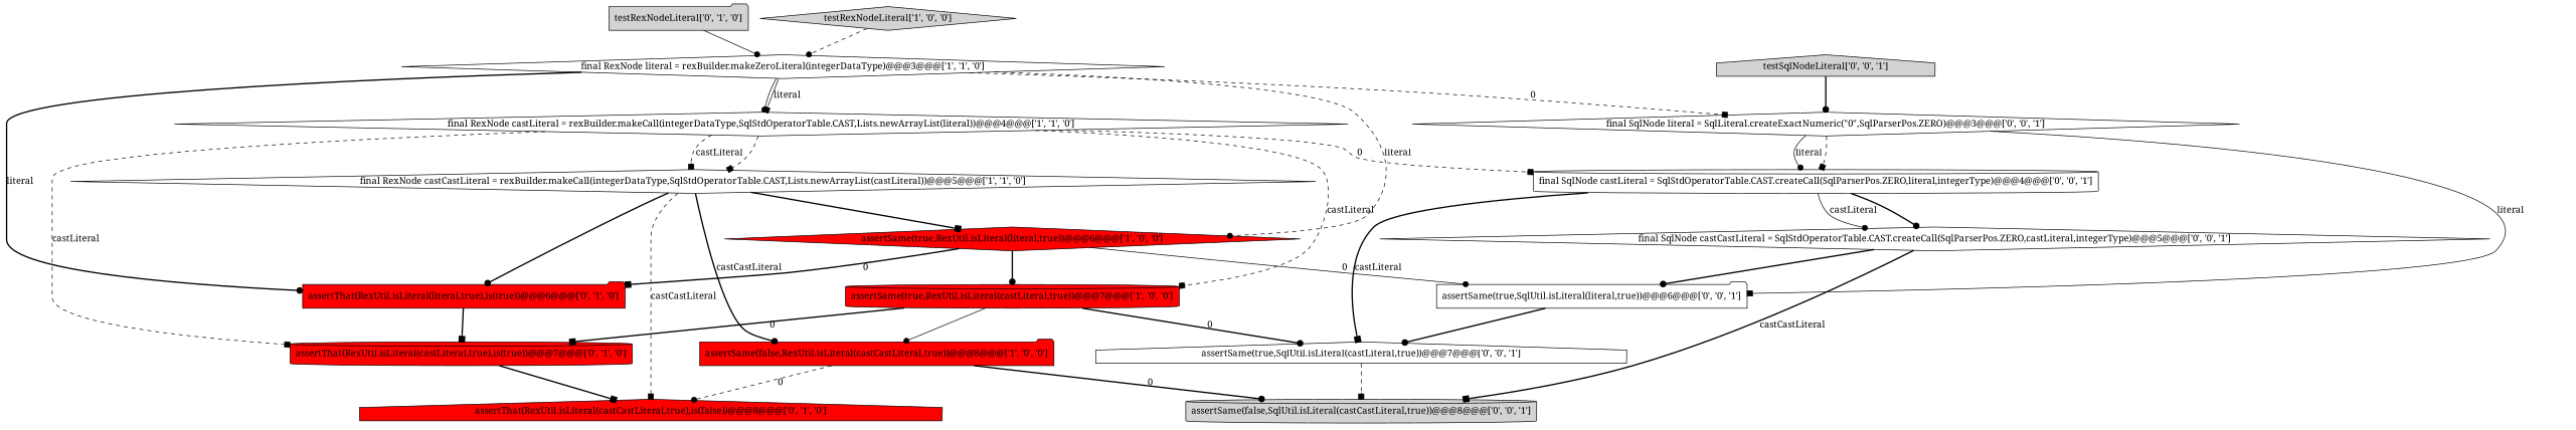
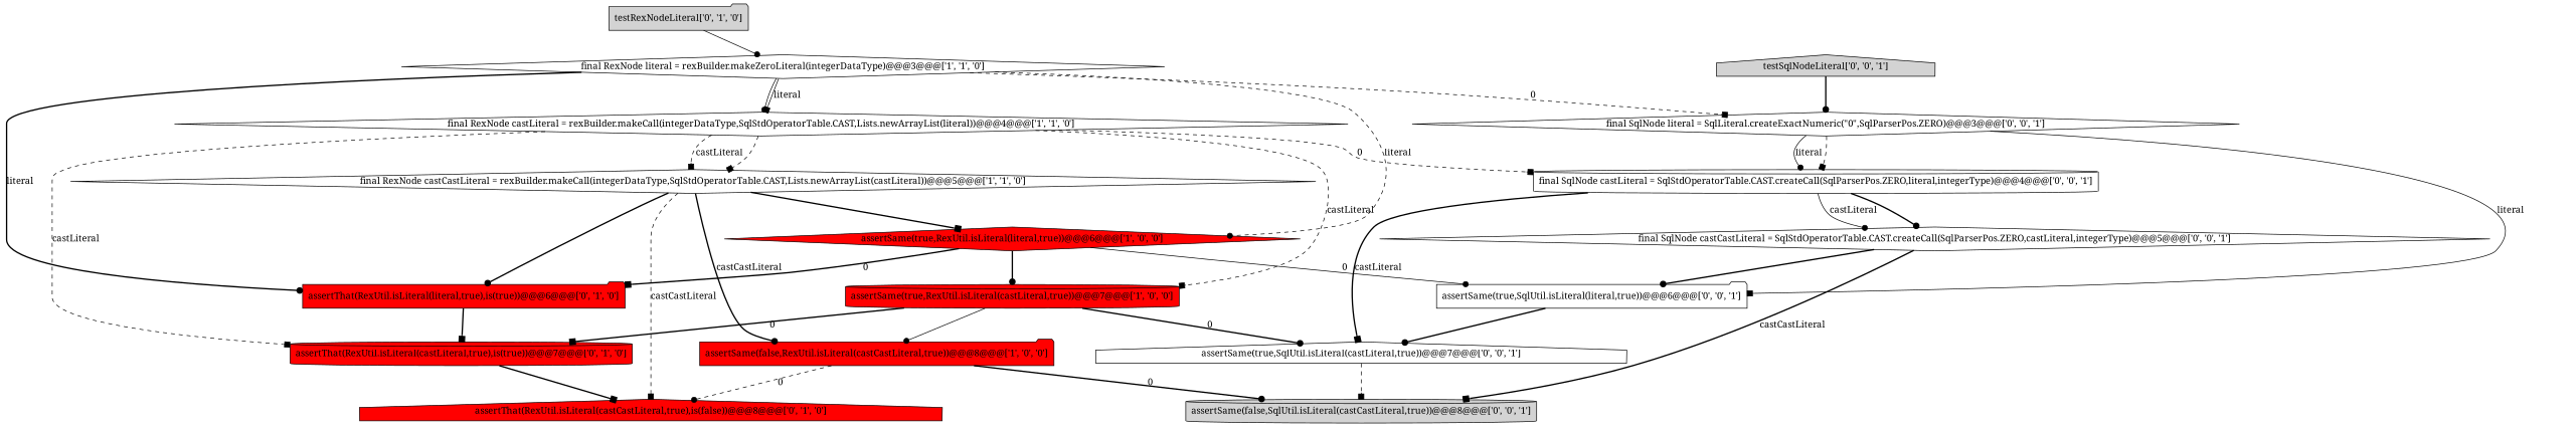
  digraph {
    fontname="Noto Serif"
    node [fillcolor=white shape=diamond style=filled fontname="Noto Serif"]
    edge [style=bold arrowhead=dot fontname="Noto Serif"]
    n1 [fillcolor=red label="assertSame(false,RexUtil.isLiteral(castCastLiteral,true))@@@8@@@['1', '0', '0']" shape=folder]
    n2 [fillcolor=lightgray label="assertSame(false,SqlUtil.isLiteral(castCastLiteral,true))@@@8@@@['0', '0', '1']" shape=cylinder]
    n3 [fillcolor=red label="assertThat(RexUtil.isLiteral(castCastLiteral,true),is(false))@@@8@@@['0', '1', '0']" shape=house]
    n4 [fillcolor=red label="assertThat(RexUtil.isLiteral(castLiteral,true),is(true))@@@7@@@['0', '1', '0']" shape=cylinder]
    n5 [fillcolor=red label="assertThat(RexUtil.isLiteral(literal,true),is(true))@@@6@@@['0', '1', '0']" shape=folder]
    n6 [fillcolor=lightgray label="testSqlNodeLiteral['0', '0', '1']" shape=house]
    n7 [label="final SqlNode literal = SqlLiteral.createExactNumeric(\"0\",SqlParserPos.ZERO)@@@3@@@['0', '0', '1']"]
    n8 [label="final SqlNode castCastLiteral = SqlStdOperatorTable.CAST.createCall(SqlParserPos.ZERO,castLiteral,integerType)@@@5@@@['0', '0', '1']"]
    n9 [label="assertSame(true,SqlUtil.isLiteral(literal,true))@@@6@@@['0', '0', '1']" shape=folder]
    n10 [fillcolor=lightgray label="testRexNodeLiteral['0', '1', '0']" shape=folder]
    n11 [label="final RexNode literal = rexBuilder.makeZeroLiteral(integerDataType)@@@3@@@['1', '1', '0']"]
    n12 [label="final RexNode castLiteral = rexBuilder.makeCall(integerDataType,SqlStdOperatorTable.CAST,Lists.newArrayList(literal))@@@4@@@['1', '1', '0']"]
    n13 [fillcolor=red label="assertSame(true,RexUtil.isLiteral(literal,true))@@@6@@@['1', '0', '0']"]
-   n14 [fillcolor=lightgray label="testRexNodeLiteral['1', '0', '0']"]
    n15 [fillcolor=red label="assertSame(true,RexUtil.isLiteral(castLiteral,true))@@@7@@@['1', '0', '0']" shape=cylinder]
    n16 [label="assertSame(true,SqlUtil.isLiteral(castLiteral,true))@@@7@@@['0', '0', '1']" shape=house]
    n17 [label="final RexNode castCastLiteral = rexBuilder.makeCall(integerDataType,SqlStdOperatorTable.CAST,Lists.newArrayList(castLiteral))@@@5@@@['1', '1', '0']"]
    n18 [label="final SqlNode castLiteral = SqlStdOperatorTable.CAST.createCall(SqlParserPos.ZERO,literal,integerType)@@@4@@@['0', '0', '1']" shape=cylinder]
    n1 -> n2 [label=0]
    n1 -> n3 [label=0 style=dashed]
    n4 -> n3 [arrowhead=box]
    n5 -> n4 [arrowhead=box]
    n6 -> n7
    n7 -> n9 [label=literal style=solid arrowhead=box]
    n7 -> n18 [style=dashed arrowhead=box]
    n7 -> n18 [label=literal style=solid]
    n8 -> n2 [label=castCastLiteral arrowhead=box]
    n8 -> n9
    n9 -> n16
    n10 -> n11 [style=solid]
    n11 -> n5 [label=literal]
    n11 -> n7 [label=0 style=dashed arrowhead=box]
    n11 -> n12 [style=solid]
    n11 -> n12 [label=literal style=solid arrowhead=box]
    n11 -> n13 [label=literal style=dashed]
    n12 -> n4 [label=castLiteral style=dashed arrowhead=box]
    n12 -> n15 [label=castLiteral style=dashed arrowhead=box]
    n12 -> n17 [style=dashed arrowhead=box]
    n12 -> n17 [label=castLiteral style=dashed arrowhead=box]
    n12 -> n18 [label=0 style=dashed arrowhead=box]
    n13 -> n5 [label=0 arrowhead=box]
    n13 -> n9 [label=0 style=solid]
    n13 -> n15
-   n14 -> n11 [style=dashed]
    n15 -> n1 [style=solid]
    n15 -> n4 [label=0 arrowhead=box]
    n15 -> n16 [label=0]
    n16 -> n2 [style=dashed arrowhead=box]
    n17 -> n1 [label=castCastLiteral]
    n17 -> n3 [label=castCastLiteral style=dashed arrowhead=box]
    n17 -> n5
    n17 -> n13 [arrowhead=box]
    n18 -> n8
    n18 -> n8 [label=castLiteral style=solid]
    n18 -> n16 [label=castLiteral arrowhead=box]
  }
